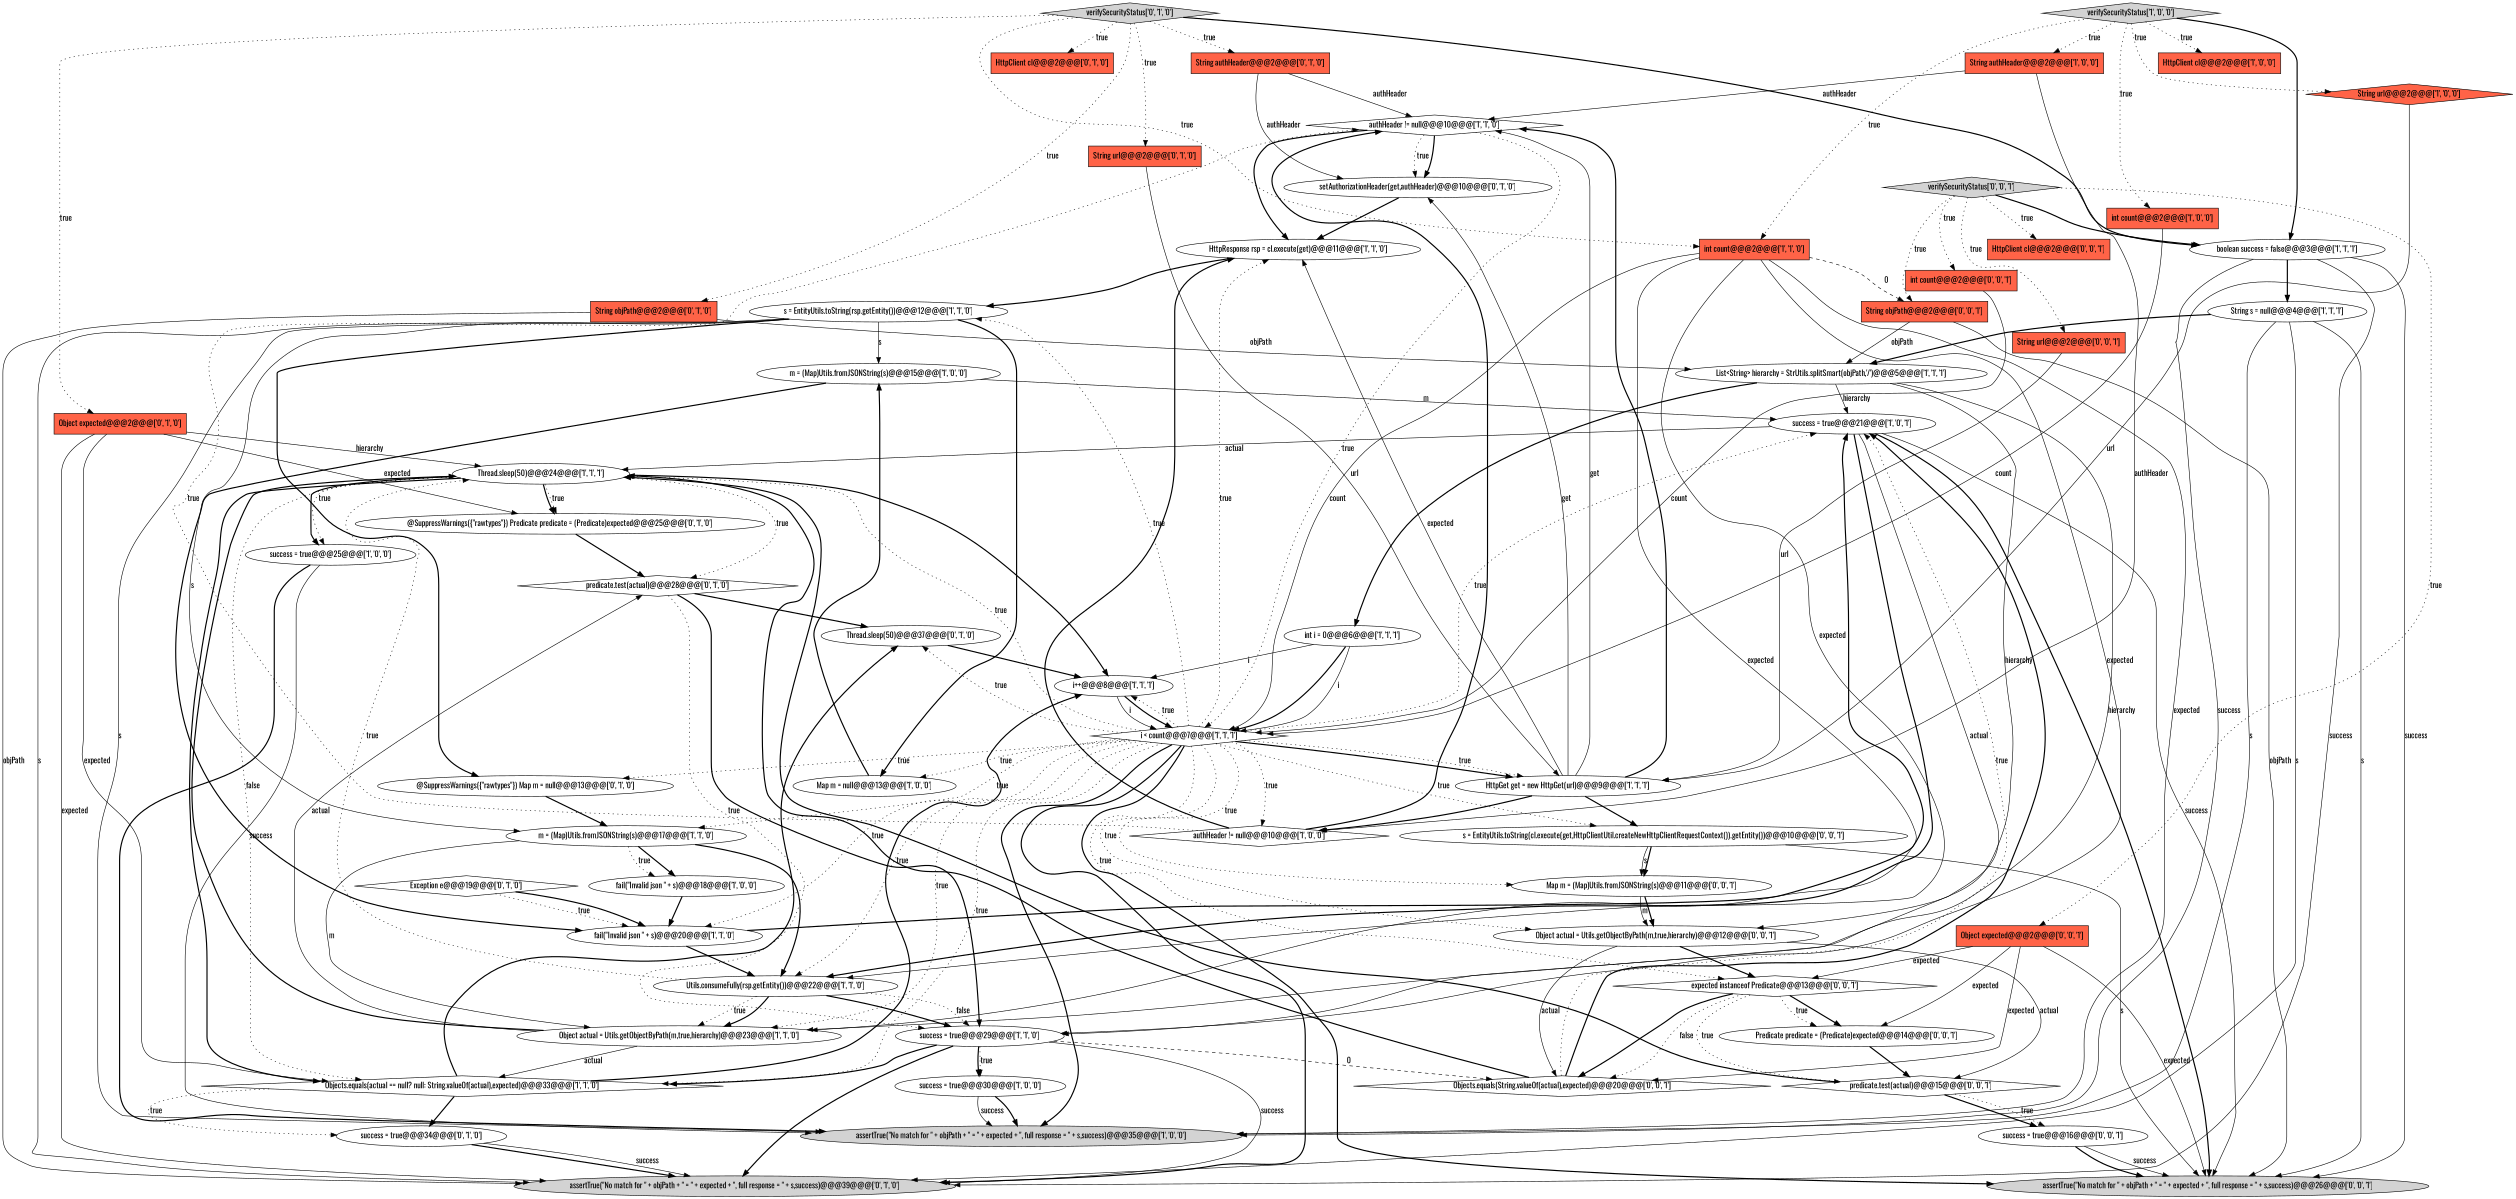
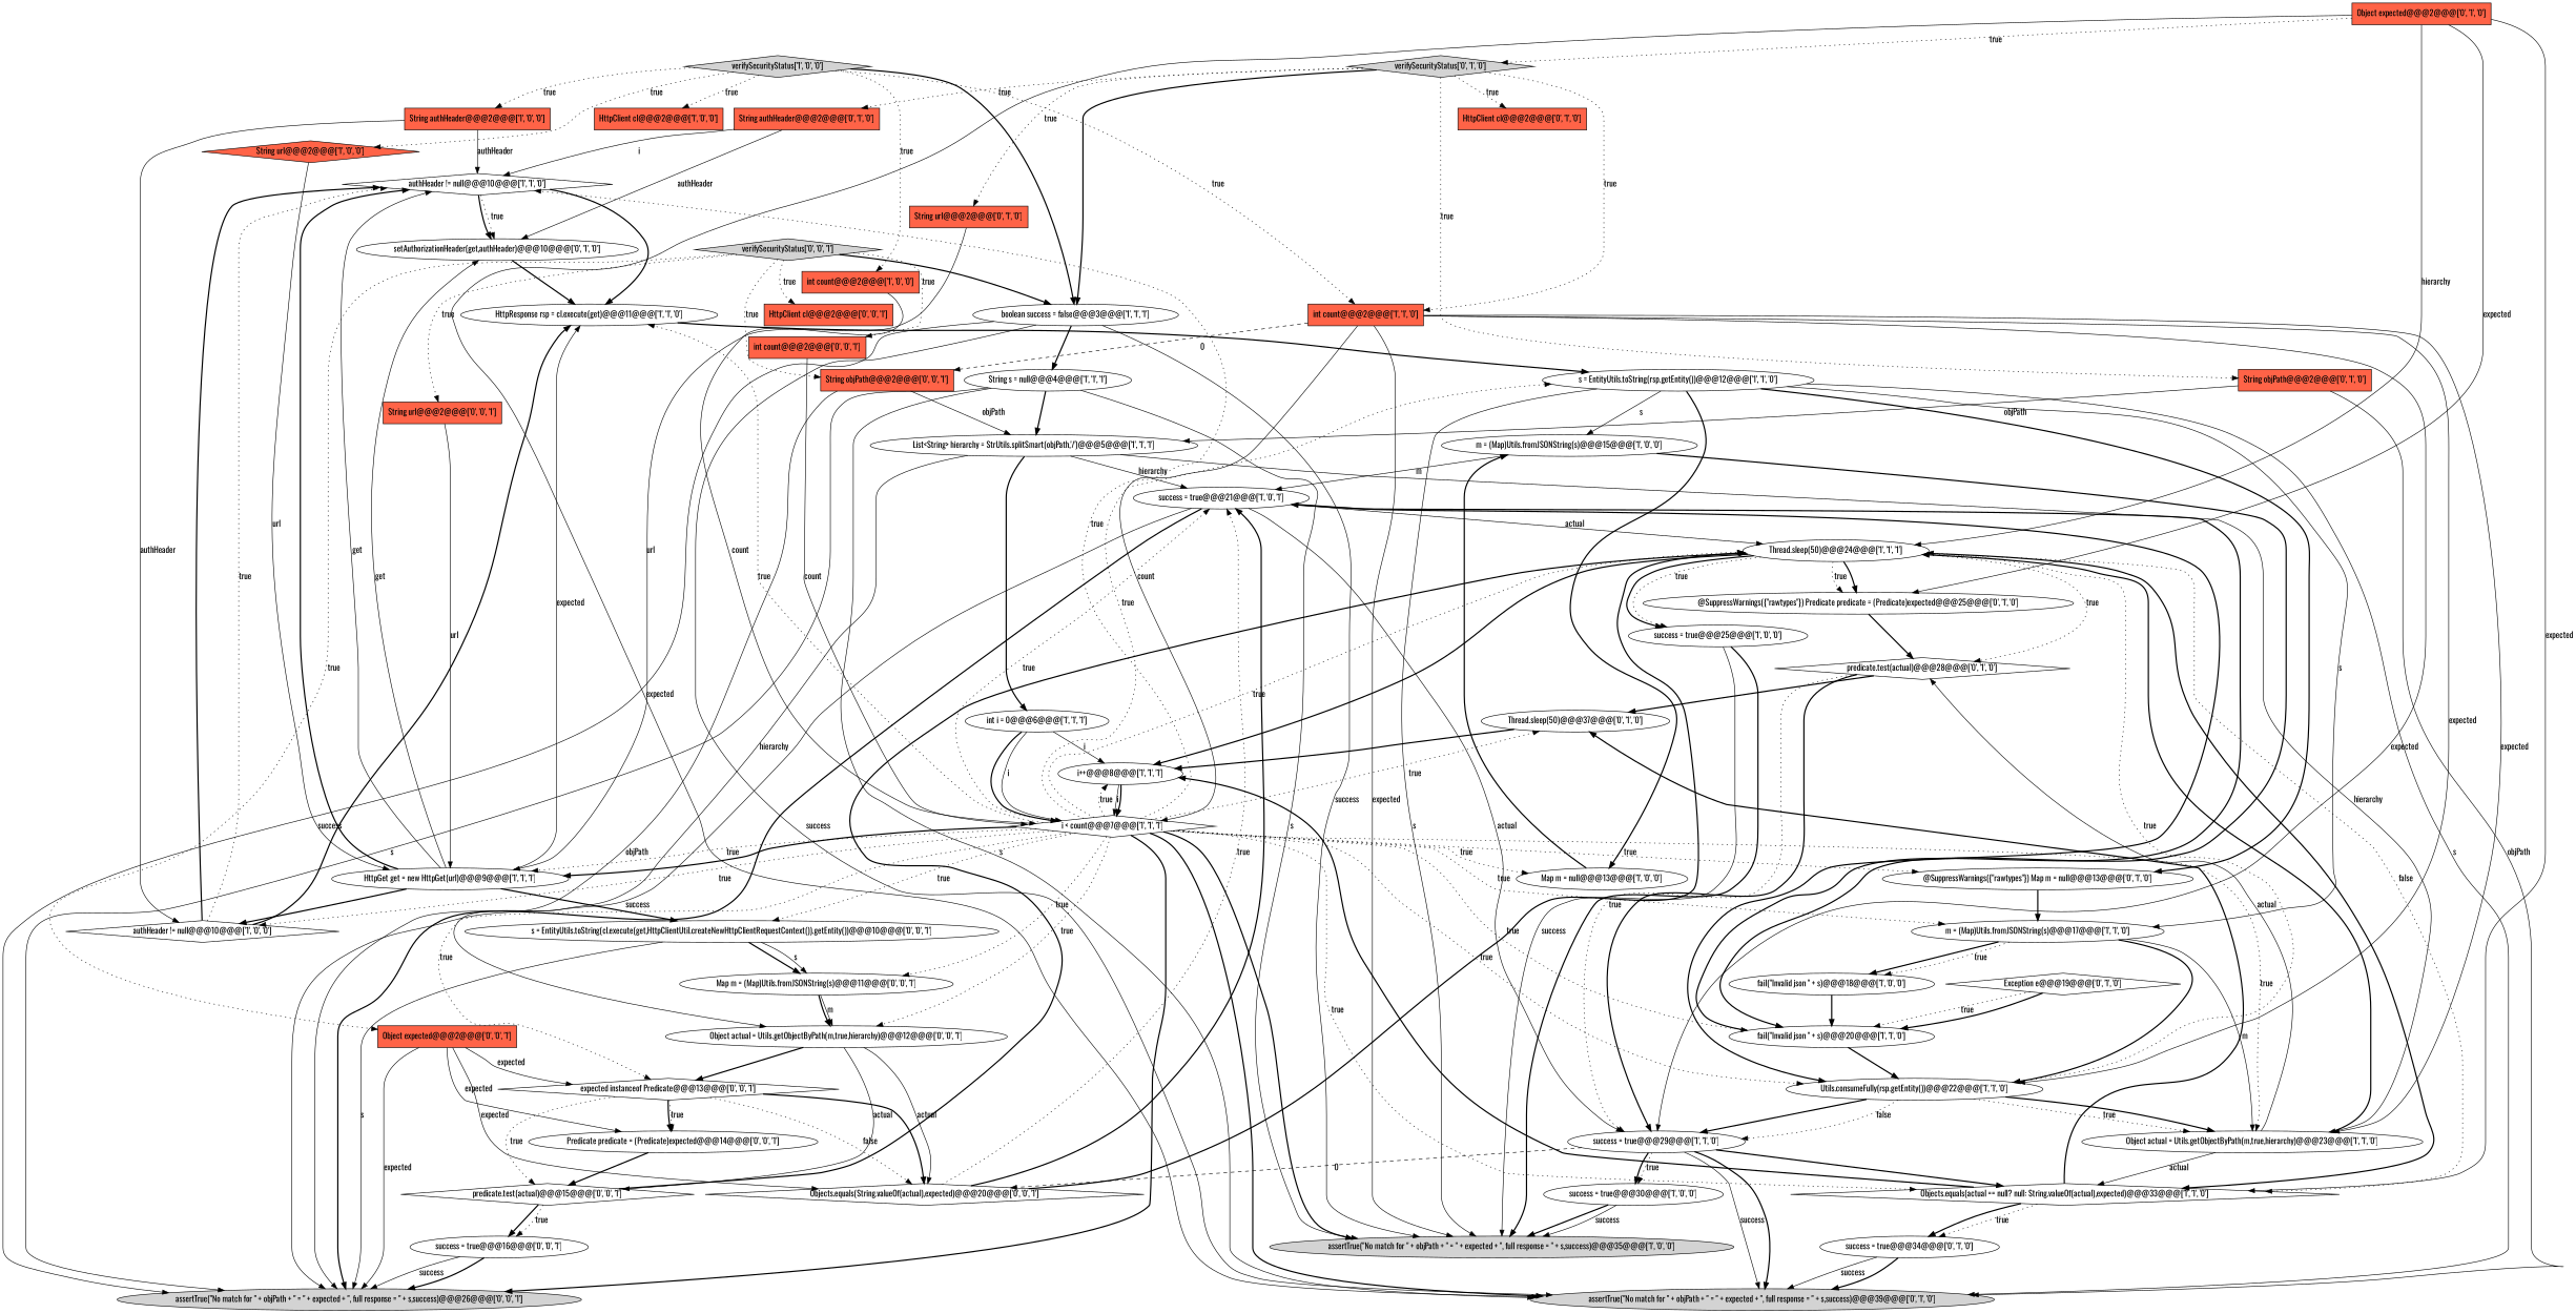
  digraph {
    fontname=Oswald
    node [fillcolor=white fontname=Oswald shape=ellipse style=filled]
    edge [fontname=Oswald style=bold]
    n1 [label="authHeader != null@@@10@@@['1', '1', '0']" shape=diamond]
    n2 [label="setAuthorizationHeader(get,authHeader)@@@10@@@['0', '1', '0']"]
    n3 [label="HttpResponse rsp = cl.execute(get)@@@11@@@['1', '1', '0']"]
    n4 [label="s = EntityUtils.toString(rsp.getEntity())@@@12@@@['1', '1', '0']"]
    n5 [label="Object actual = Utils.getObjectByPath(m,true,hierarchy)@@@12@@@['0', '0', '1']"]
    n6 [label="expected instanceof Predicate@@@13@@@['0', '0', '1']" shape=diamond]
    n7 [label="predicate.test(actual)@@@15@@@['0', '0', '1']" shape=diamond]
    n8 [label="Objects.equals(String.valueOf(actual),expected)@@@20@@@['0', '0', '1']" shape=diamond]
    n9 [label="Predicate predicate = (Predicate)expected@@@14@@@['0', '0', '1']"]
    n10 [label="Thread.sleep(50)@@@24@@@['1', '1', '1']"]
    n11 [label="success = true@@@16@@@['0', '0', '1']"]
    n12 [label="success = true@@@21@@@['1', '0', '1']"]
    n13 [fillcolor=tomato label="Object expected@@@2@@@['0', '1', '0']" shape=box]
    n14 [label="@SuppressWarnings({\"rawtypes\"}) Predicate predicate = (Predicate)expected@@@25@@@['0', '1', '0']"]
    n15 [fillcolor=lightgray label="assertTrue(\"No match for \" + objPath + \" = \" + expected + \", full response = \" + s,success)@@@39@@@['0', '1', '0']"]
    n16 [label="Objects.equals(actual == null? null: String.valueOf(actual),expected)@@@33@@@['1', '1', '0']" shape=diamond]
    n17 [label="predicate.test(actual)@@@28@@@['0', '1', '0']" shape=diamond]
    n18 [label="i++@@@8@@@['1', '1', '1']"]
    n19 [label="success = true@@@25@@@['1', '0', '0']"]
    n20 [label="Thread.sleep(50)@@@37@@@['0', '1', '0']"]
    n21 [label="success = true@@@34@@@['0', '1', '0']"]
    n22 [label="Object actual = Utils.getObjectByPath(m,true,hierarchy)@@@23@@@['1', '1', '0']"]
    n23 [label="success = true@@@29@@@['1', '1', '0']"]
    n24 [label="Map m = (Map)Utils.fromJSONString(s)@@@11@@@['0', '0', '1']"]
    n25 [fillcolor=tomato label="String authHeader@@@2@@@['1', '0', '0']" shape=box]
    n26 [label="authHeader != null@@@10@@@['1', '0', '0']" shape=diamond]
    n27 [label="m = (Map)Utils.fromJSONString(s)@@@15@@@['1', '0', '0']"]
    n28 [label="fail(\"Invalid json \" + s)@@@20@@@['1', '1', '0']"]
    n29 [fillcolor=lightgray label="assertTrue(\"No match for \" + objPath + \" = \" + expected + \", full response = \" + s,success)@@@26@@@['0', '0', '1']"]
    n30 [label="Utils.consumeFully(rsp.getEntity())@@@22@@@['1', '1', '0']"]
    n31 [label="success = true@@@30@@@['1', '0', '0']"]
    n32 [label="Map m = null@@@13@@@['1', '0', '0']"]
    n33 [label="i < count@@@7@@@['1', '1', '1']" shape=diamond]
    n34 [fillcolor=tomato label="String authHeader@@@2@@@['0', '1', '0']" shape=box]
    n35 [fillcolor=lightgray label="assertTrue(\"No match for \" + objPath + \" = \" + expected + \", full response = \" + s,success)@@@35@@@['1', '0', '0']"]
    n36 [label="String s = null@@@4@@@['1', '1', '1']"]
    n37 [label="List<String> hierarchy = StrUtils.splitSmart(objPath,'/')@@@5@@@['1', '1', '1']"]
    n38 [label="int i = 0@@@6@@@['1', '1', '1']"]
    n39 [fillcolor=tomato label="HttpClient cl@@@2@@@['0', '0', '1']" shape=box]
    n40 [label="s = EntityUtils.toString(cl.execute(get,HttpClientUtil.createNewHttpClientRequestContext()).getEntity())@@@10@@@['0', '0', '1']"]
    n41 [label="HttpGet get = new HttpGet(url)@@@9@@@['1', '1', '1']"]
    n42 [label="@SuppressWarnings({\"rawtypes\"}) Map m = null@@@13@@@['0', '1', '0']"]
    n43 [label="m = (Map)Utils.fromJSONString(s)@@@17@@@['1', '1', '0']"]
    n44 [fillcolor=tomato label="int count@@@2@@@['0', '0', '1']" shape=box]
    n45 [fillcolor=tomato label="int count@@@2@@@['1', '1', '0']" shape=box]
    n46 [fillcolor=tomato label="String objPath@@@2@@@['0', '0', '1']" shape=box]
    n47 [fillcolor=lightgray label="verifySecurityStatus['1', '0', '0']" shape=diamond]
    n48 [fillcolor=tomato label="String url@@@2@@@['1', '0', '0']" shape=diamond]
    n49 [label="boolean success = false@@@3@@@['1', '1', '1']"]
    n50 [fillcolor=tomato label="HttpClient cl@@@2@@@['1', '0', '0']" shape=box]
    n51 [fillcolor=tomato label="int count@@@2@@@['1', '0', '0']" shape=box]
    n52 [label="fail(\"Invalid json \" + s)@@@18@@@['1', '0', '0']"]
    n53 [fillcolor=tomato label="String url@@@2@@@['0', '0', '1']" shape=box]
    n54 [fillcolor=tomato label="String url@@@2@@@['0', '1', '0']" shape=box]
    n55 [fillcolor=lightgray label="verifySecurityStatus['0', '0', '1']" shape=diamond]
    n56 [fillcolor=tomato label="Object expected@@@2@@@['0', '0', '1']" shape=box]
    n57 [label="Exception e@@@19@@@['0', '1', '0']" shape=diamond]
    n58 [fillcolor=tomato label="String objPath@@@2@@@['0', '1', '0']" shape=box]
    n59 [fillcolor=lightgray label="verifySecurityStatus['0', '1', '0']" shape=diamond]
    n60 [fillcolor=tomato label="HttpClient cl@@@2@@@['0', '1', '0']" shape=box]
    n1 -> n2 [label=true style=dotted]
    n1 -> n2
    n1 -> n3
    n2 -> n3
    n3 -> n4
    n4 -> n15 [label=s style=solid]
    n4 -> n27 [label=s style=solid]
    n4 -> n32
    n4 -> n35 [label=s style=solid]
    n4 -> n42
    n4 -> n43 [label=s style=solid]
    n5 -> n6
    n5 -> n7 [label=actual style=solid]
    n5 -> n8 [label=actual style=solid]
    n6 -> n7 [label=true style=dotted]
    n6 -> n8 [label=false style=dotted]
    n6 -> n8
    n6 -> n9
    n6 -> n9 [label=true style=dotted]
    n7 -> n10
    n7 -> n11
    n7 -> n11 [label=true style=dotted]
    n8 -> n10
    n8 -> n12 [label=true style=dotted]
    n8 -> n12
    n9 -> n7
    n10 -> n14
    n10 -> n14 [label=true style=dotted]
    n10 -> n16 [label=false style=dotted]
    n10 -> n16
    n10 -> n17 [label=true style=dotted]
    n10 -> n18
    n10 -> n19 [label=true style=dotted]
    n10 -> n19
    n11 -> n29
    n11 -> n29 [label=success style=solid]
    n12 -> n10 [label=actual style=solid]
    n12 -> n23 [label=actual style=solid]
    n12 -> n29
    n12 -> n29 [label=success style=solid]
    n12 -> n30
    n13 -> n10 [label=hierarchy style=solid]
    n13 -> n14 [label=expected style=solid]
    n13 -> n15 [label=expected style=solid]
    n13 -> n16 [label=expected style=solid]
    n14 -> n17
    n16 -> n18
    n16 -> n20
    n16 -> n21 [label=true style=dotted]
    n16 -> n21
    n17 -> n20
    n17 -> n23 [label=true style=dotted]
    n17 -> n23
    n18 -> n33 [label=i style=solid]
    n18 -> n33
    n19 -> n35 [label=success style=solid]
    n19 -> n35
    n20 -> n18
    n21 -> n15
    n21 -> n15 [label=success style=solid]
    n22 -> n10
    n22 -> n16 [label=actual style=solid]
    n22 -> n17 [label=actual style=solid]
    n23 -> n8 [label=0 style=dashed]
    n23 -> n15 [label=success style=solid]
    n23 -> n15
    n23 -> n16
    n23 -> n31 [label=true style=dotted]
    n23 -> n31
    n24 -> n5 [label=m style=solid]
    n24 -> n5
    n25 -> n1 [label=authHeader style=solid]
    n25 -> n26 [label=authHeader style=solid]
    n26 -> n1
    n26 -> n1 [label=true style=dotted]
    n26 -> n3
    n27 -> n12 [label=m style=solid]
    n27 -> n28
    n28 -> n12
    n28 -> n30
    n30 -> n10 [label=true style=dotted]
    n30 -> n22 [label=true style=dotted]
    n30 -> n22
    n30 -> n23 [label=false style=dotted]
    n30 -> n23
    n31 -> n35
    n31 -> n35 [label=success style=solid]
    n32 -> n27
-   n1 -> n33 [label=true style=dotted]
+   n33 -> n1 [label=true style=dotted]
    n33 -> n3 [label=true style=dotted]
    n33 -> n4 [label=true style=dotted]
    n33 -> n5 [label=true style=dotted]
    n33 -> n6 [label=true style=dotted]
    n33 -> n10 [label=true style=dotted]
    n33 -> n12 [label=true style=dotted]
    n33 -> n15
    n33 -> n16 [label=true style=dotted]
    n33 -> n18 [label=true style=dotted]
    n33 -> n20 [label=true style=dotted]
    n33 -> n22 [label=true style=dotted]
    n33 -> n24 [label=true style=dotted]
    n33 -> n26 [label=true style=dotted]
    n33 -> n28 [label=true style=dotted]
    n33 -> n29
    n33 -> n30 [label=true style=dotted]
    n33 -> n32 [label=true style=dotted]
    n33 -> n35
    n33 -> n40 [label=true style=dotted]
    n33 -> n41
    n33 -> n41 [label=true style=dotted]
    n33 -> n42 [label=true style=dotted]
    n33 -> n43 [label=true style=dotted]
-   n34 -> n1 [label=authHeader style=solid]
+   n34 -> n1 [label=i style=solid]
    n34 -> n2 [label=authHeader style=solid]
    n36 -> n15 [label=s style=solid]
    n36 -> n29 [label=s style=solid]
    n36 -> n35 [label=s style=solid]
    n36 -> n37
    n37 -> n5 [label=hierarchy style=solid]
    n37 -> n12 [label=hierarchy style=solid]
    n37 -> n22 [label=hierarchy style=solid]
    n37 -> n38
    n38 -> n18 [label=i style=solid]
    n38 -> n33 [label=i style=solid]
    n38 -> n33
    n40 -> n24
    n40 -> n24 [label=s style=solid]
    n40 -> n29 [label=s style=solid]
    n41 -> n1
    n41 -> n1 [label=get style=solid]
    n41 -> n2 [label=get style=solid]
    n41 -> n3 [label=expected style=solid]
    n41 -> n26
    n41 -> n40
    n42 -> n43
    n43 -> n22 [label=m style=solid]
    n43 -> n30
    n43 -> n52
    n43 -> n52 [label=true style=dotted]
    n44 -> n33 [label=count style=solid]
    n45 -> n22 [label=expected style=solid]
    n45 -> n23 [label=expected style=solid]
    n45 -> n30 [label=expected style=solid]
    n45 -> n33 [label=count style=solid]
    n45 -> n35 [label=expected style=solid]
    n45 -> n46 [label=0 style=dashed]
    n46 -> n29 [label=objPath style=solid]
    n46 -> n37 [label=objPath style=solid]
    n47 -> n25 [label=true style=dotted]
    n47 -> n45 [label=true style=dotted]
    n47 -> n48 [label=true style=dotted]
    n47 -> n49
    n47 -> n50 [label=true style=dotted]
    n47 -> n51 [label=true style=dotted]
    n48 -> n41 [label=url style=solid]
    n49 -> n15 [label=success style=solid]
    n49 -> n29 [label=success style=solid]
    n49 -> n35 [label=success style=solid]
    n49 -> n36
    n51 -> n33 [label=count style=solid]
    n52 -> n28
    n53 -> n41 [label=url style=solid]
    n54 -> n41 [label=url style=solid]
    n55 -> n39 [label=true style=dotted]
    n55 -> n44 [label=true style=dotted]
    n55 -> n46 [label=true style=dotted]
    n55 -> n49
    n55 -> n53 [label=true style=dotted]
    n55 -> n56 [label=true style=dotted]
    n56 -> n6 [label=expected style=solid]
    n56 -> n8 [label=expected style=solid]
    n56 -> n9 [label=expected style=solid]
    n56 -> n29 [label=expected style=solid]
    n57 -> n28 [label=true style=dotted]
    n57 -> n28
    n58 -> n15 [label=objPath style=solid]
    n58 -> n37 [label=objPath style=solid]
-   n59 -> n13 [label=true style=dotted]
+   n13 -> n59 [label=true style=dotted]
    n59 -> n34 [label=true style=dotted]
    n59 -> n45 [label=true style=dotted]
    n59 -> n49
    n59 -> n54 [label=true style=dotted]
    n59 -> n58 [label=true style=dotted]
    n59 -> n60 [label=true style=dotted]
  }
